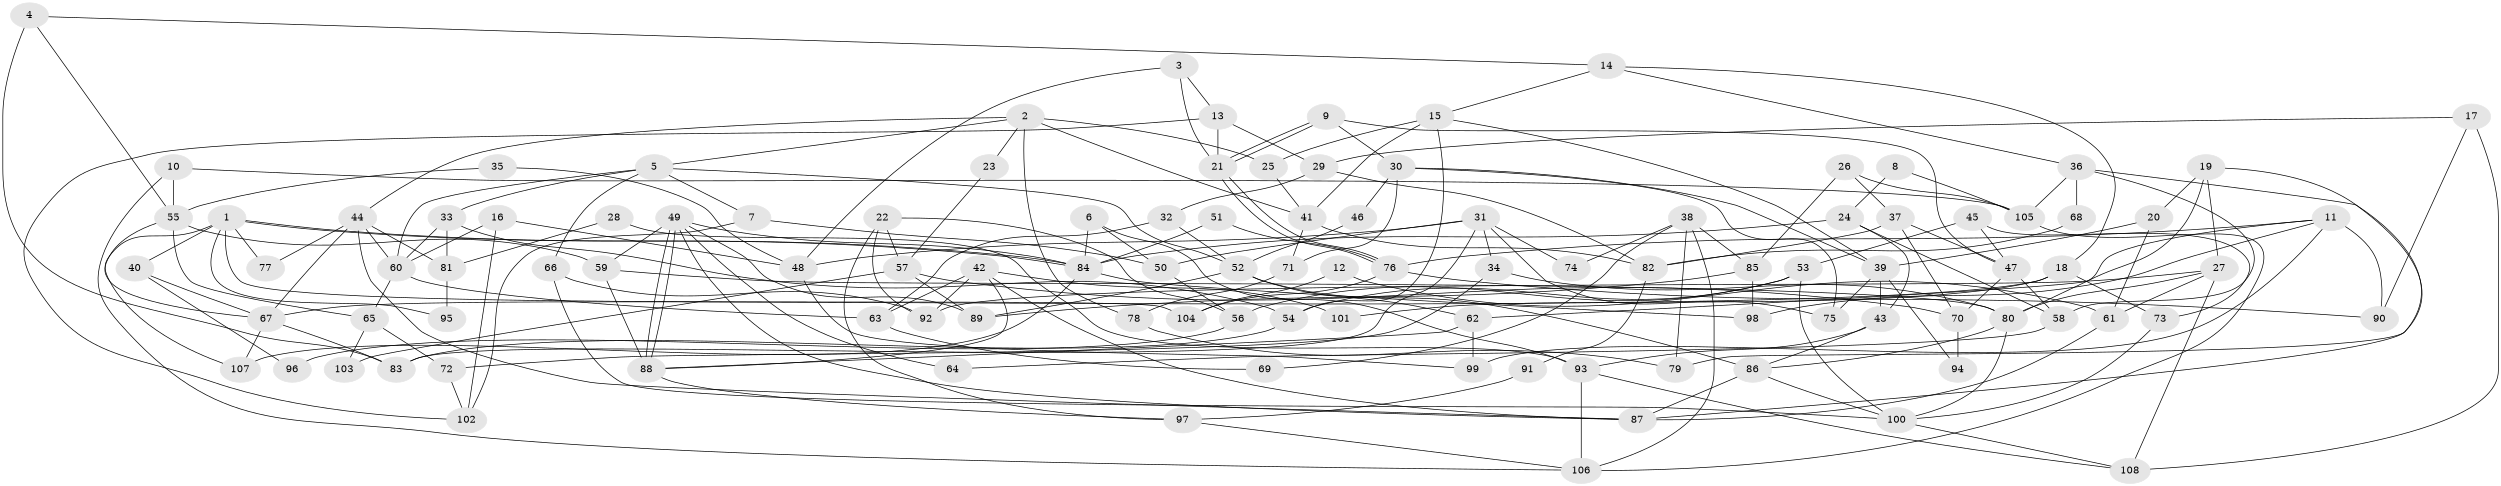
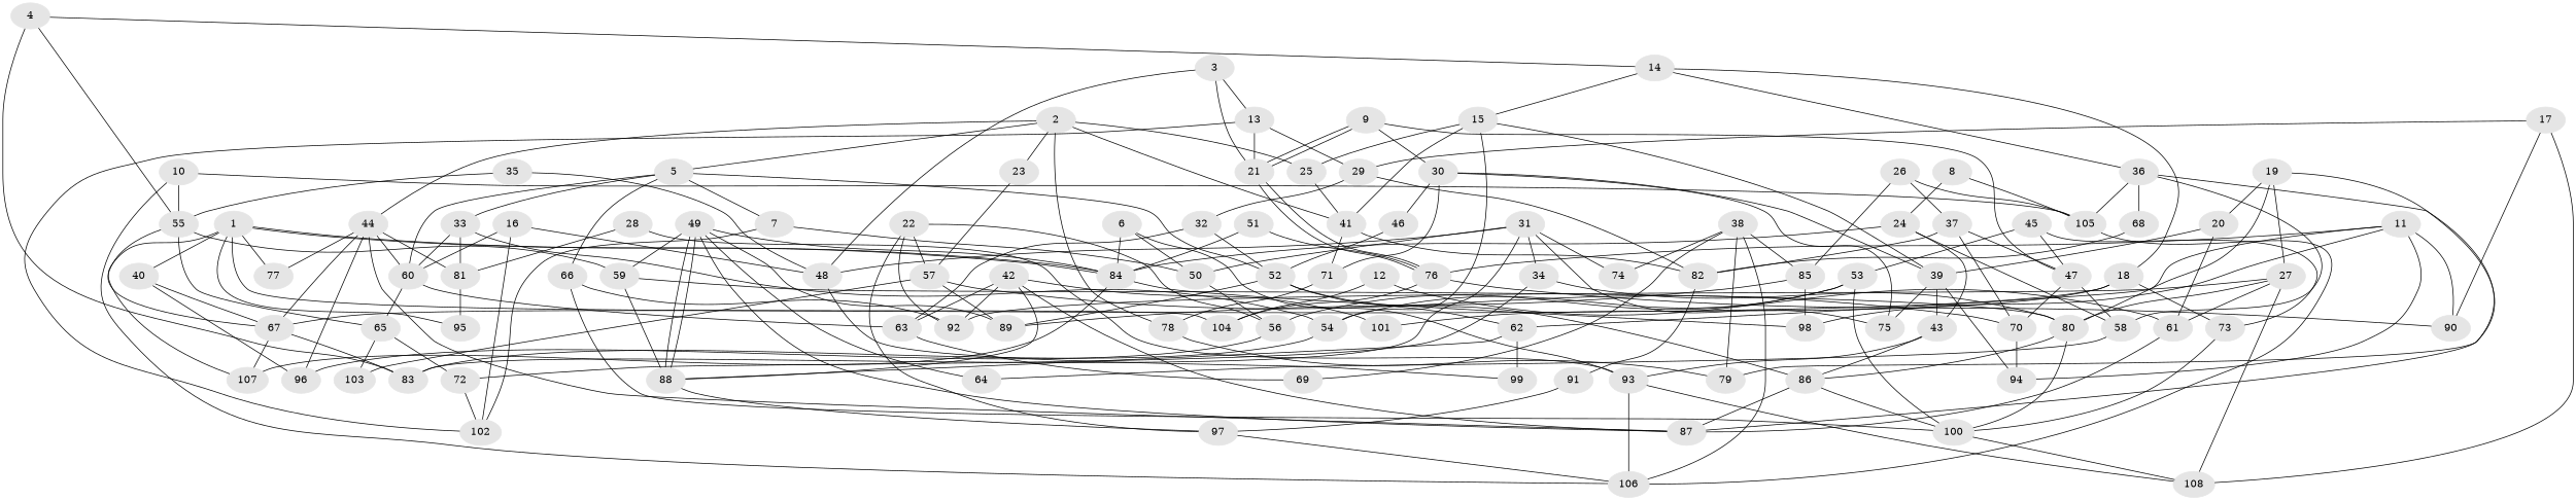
  graph {
    node [color=gray90 style=filled]
    1
    40
    77
    84
    95
    104
    107
    67
    96
    98
    2
    5
    23
    25
    41
    44
    78
    7
    33
    52
    60
    66
    57
    82
    71
    81
    87
    79
    3
    13
    21
    48
    102
    29
    76
    99
    4
    14
    55
    83
    15
    18
    36
    59
    65
    50
    54
    62
    86
    89
    63
    92
    100
    6
    93
    56
    106
    108
    8
    24
    105
    43
    58
    9
    30
    47
    75
    39
    46
    70
    10
    26
    37
    85
    11
    90
    88
    12
    61
    32
    73
    101
    68
    16
    17
    19
    20
    27
    80
    94
    22
    97
    103
    64
    28
    91
    31
    34
    74
    72
    69
    35
    38
    42
    45
    53
    49
    51
    1 -- 40
    1 -- 77
    1 -- 84
    1 -- 84
    1 -- 95
    1 -- 104
    1 -- 107
    40 -- 67
    40 -- 96
    84 -- 107
    84 -- 98
    67 -- 107
    67 -- 83
    2 -- 5
    2 -- 23
    2 -- 25
    2 -- 41
    2 -- 44
    2 -- 78
    5 -- 7
    5 -- 33
    5 -- 52
    5 -- 60
    5 -- 66
    23 -- 57
    25 -- 41
    41 -- 82
    41 -- 71
    44 -- 77
    44 -- 67
+   44 -- 96
    44 -- 60
    44 -- 81
    44 -- 87
    78 -- 79
    7 -- 102
    7 -- 50
    33 -- 60
    33 -- 81
    33 -- 54
    52 -- 62
    52 -- 86
    52 -- 89
    60 -- 65
    60 -- 63
    66 -- 92
    66 -- 100
    57 -- 89
    57 -- 70
    57 -- 103
    82 -- 91
    71 -- 78
    81 -- 95
    3 -- 13
    3 -- 21
    3 -- 48
    13 -- 21
    13 -- 102
    13 -- 29
    21 -- 76
    21 -- 76
    48 -- 99
    29 -- 82
    29 -- 32
    76 -- 104
    76 -- 90
    4 -- 14
    4 -- 55
    4 -- 83
    14 -- 15
    14 -- 18
    14 -- 36
    55 -- 67
    55 -- 59
    55 -- 65
    15 -- 25
    15 -- 41
    15 -- 54
    15 -- 39
    18 -- 67
    18 -- 73
    18 -- 101
    36 -- 87
    36 -- 105
    36 -- 58
    36 -- 68
    59 -- 88
    59 -- 80
    65 -- 103
    65 -- 72
    50 -- 56
    54 -- 83
    62 -- 99
    62 -- 88
    86 -- 87
    86 -- 100
    63 -- 69
    100 -- 108
    6 -- 84
    6 -- 50
    6 -- 93
    93 -- 106
    93 -- 108
    56 -- 96
    8 -- 24
    8 -- 105
    24 -- 84
    24 -- 43
    24 -- 58
    105 -- 106
    43 -- 86
    43 -- 93
    58 -- 64
    9 -- 21
    9 -- 21
    9 -- 30
    9 -- 47
    30 -- 71
    30 -- 75
    30 -- 39
    30 -- 46
    47 -- 58
    47 -- 70
    39 -- 43
    39 -- 75
    39 -- 94
    46 -- 52
    70 -- 94
    10 -- 55
    10 -- 106
    10 -- 105
    26 -- 105
    26 -- 37
    26 -- 85
    37 -- 82
    37 -- 47
    37 -- 70
    85 -- 98
    85 -- 89
    11 -- 98
    11 -- 76
-   11 -- 99
+   11 -- 94
    11 -- 62
    11 -- 90
    88 -- 97
    12 -- 104
    12 -- 61
    61 -- 87
    32 -- 52
    32 -- 63
    73 -- 100
    68 -- 82
    16 -- 60
    16 -- 48
    16 -- 102
    17 -- 29
    17 -- 108
    17 -- 90
    19 -- 79
    19 -- 20
    19 -- 27
    19 -- 80
    20 -- 39
    20 -- 61
    27 -- 92
    27 -- 108
    27 -- 61
    27 -- 80
    80 -- 86
    80 -- 100
    22 -- 57
    22 -- 92
    22 -- 56
    22 -- 97
    97 -- 106
    28 -- 81
    28 -- 93
    91 -- 97
    31 -- 48
    31 -- 83
    31 -- 50
    31 -- 75
    31 -- 34
    31 -- 74
    34 -- 80
    34 -- 72
    72 -- 102
    35 -- 48
    35 -- 55
    38 -- 79
    38 -- 106
    38 -- 85
    38 -- 74
    38 -- 69
    42 -- 87
    42 -- 63
    42 -- 92
    42 -- 88
    42 -- 101
    45 -- 47
    45 -- 73
    45 -- 53
    53 -- 54
    53 -- 100
    53 -- 56
    49 -- 84
    49 -- 87
    49 -- 59
    49 -- 89
    49 -- 88
    49 -- 88
    49 -- 64
    51 -- 84
    51 -- 76
  }
